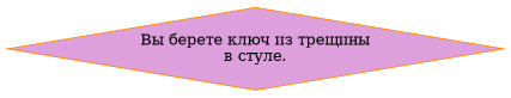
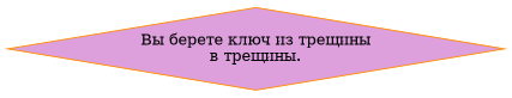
  digraph {
-   n1 [color=darkorange fillcolor=plum label="Вы берете ключ из трещины\nв стуле." style=filled shape=diamond]
+   n1 [color=darkorange fillcolor=plum label="Вы берете ключ из трещины\nв трещины." style=filled shape=diamond]
  }
